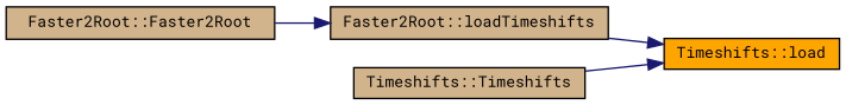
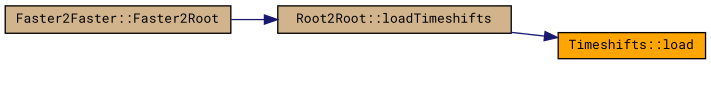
  digraph {
    fontname="Roboto Mono"
    rankdir=RL
    node [color=black fillcolor=tan fontname="Roboto Mono" fontsize=10 shape=record style=filled]
    edge [color=midnightblue dir=back fontname="Roboto Mono" fontsize=10 labelfontname=Helvetica labelfontsize=10 style=solid]
    n1 [fillcolor=orange fontcolor=black height=0.2 label="Timeshifts::load" width=0.4]
-   n2 [height=0.2 label="Faster2Root::loadTimeshifts" width=0.4]
-   n3 [height=0.2 label="Timeshifts::Timeshifts" width=0.4]
-   n4 [height=0.2 label="Faster2Root::Faster2Root" width=0.4]
+   n2 [height=0.2 label="Root2Root::loadTimeshifts" width=0.4]
+   n4 [height=0.2 label="Faster2Faster::Faster2Root" width=0.4]
    n1 -> n2
-   n1 -> n3
    n2 -> n4
  }
